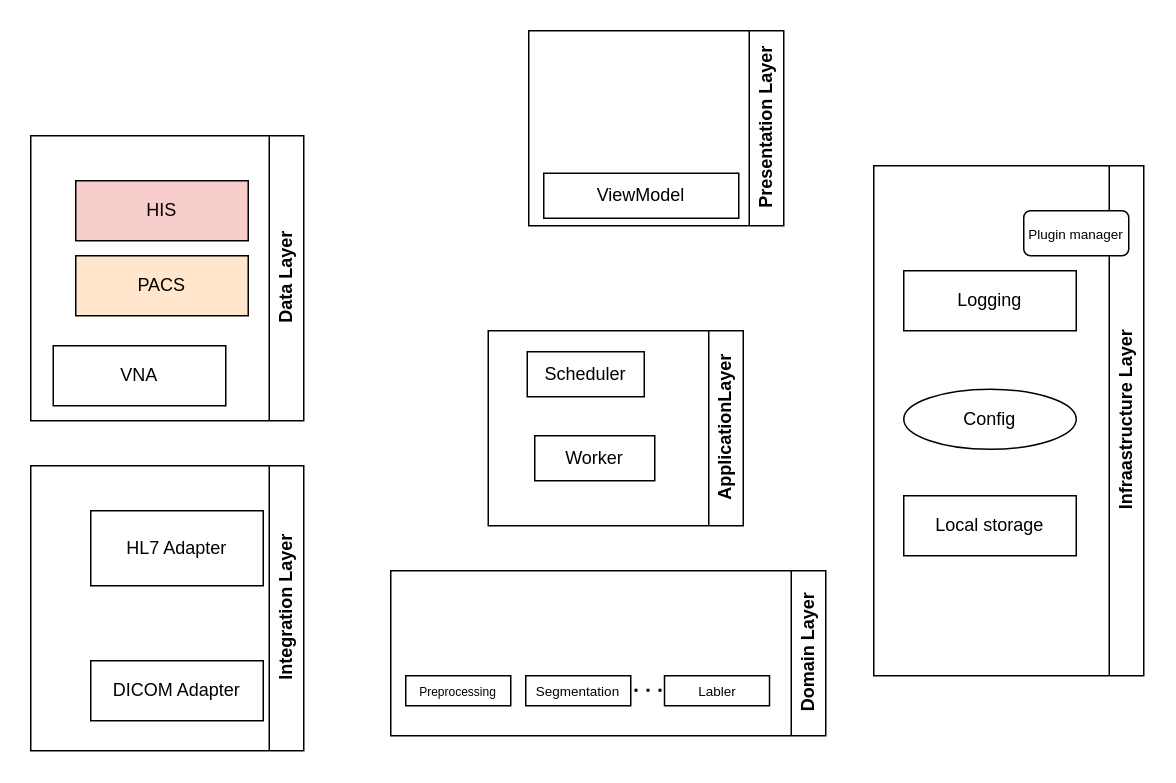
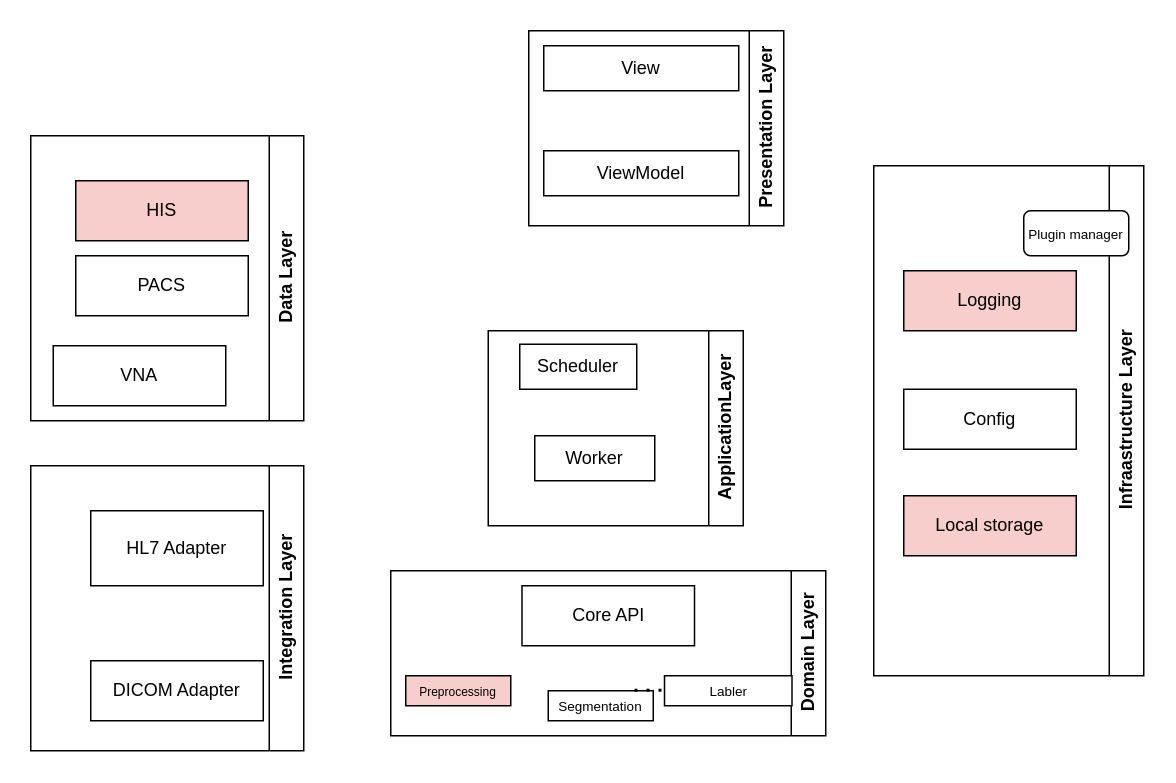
  <mxCell id="0" />
  <mxCell id="1" parent="0" />
  <mxCell id="2" value="ApplicationLayer" style="swimlane;horizontal=0;whiteSpace=wrap;html=1;direction=west;" vertex="1" parent="1"><mxGeometry x="325" y="220" width="170" height="130" as="geometry" /></mxCell>
- <mxCell id="3" value="Scheduler" style="rounded=0;whiteSpace=wrap;html=1;" vertex="1" parent="2"><mxGeometry x="26" y="14" width="78" height="30" as="geometry" /></mxCell>
+ <mxCell id="3" value="Scheduler" style="rounded=0;whiteSpace=wrap;html=1;" vertex="1" parent="2"><mxGeometry x="21" y="9" width="78" height="30" as="geometry" /></mxCell>
  <mxCell id="4" value="Worker" style="rounded=0;whiteSpace=wrap;html=1;" vertex="1" parent="2"><mxGeometry x="31" y="70" width="80" height="30" as="geometry" /></mxCell>
  <mxCell id="5" value="Presentation Layer" style="swimlane;horizontal=0;whiteSpace=wrap;html=1;direction=west;" vertex="1" parent="1"><mxGeometry x="352" y="20" width="170" height="130" as="geometry" /></mxCell>
- <mxCell id="7" value="ViewModel" style="rounded=0;whiteSpace=wrap;html=1;" vertex="1" parent="5"><mxGeometry x="10" y="95" width="130" height="30" as="geometry" /></mxCell>
+ <mxCell id="6" value="View" style="rounded=0;whiteSpace=wrap;html=1;" vertex="1" parent="5"><mxGeometry x="10" y="10" width="130" height="30" as="geometry" /></mxCell>
+ <mxCell id="7" value="ViewModel" style="rounded=0;whiteSpace=wrap;html=1;" vertex="1" parent="5"><mxGeometry x="10" y="80" width="130" height="30" as="geometry" /></mxCell>
  <mxCell id="8" value="Domain Layer" style="swimlane;horizontal=0;whiteSpace=wrap;html=1;direction=west;" vertex="1" parent="1"><mxGeometry x="260" y="380" width="290" height="110" as="geometry" /></mxCell>
- <mxCell id="10" value="&lt;font style=&quot;font-size: 8px;&quot;&gt;Preprocessing&lt;/font&gt;" style="rounded=0;whiteSpace=wrap;html=1;" vertex="1" parent="8"><mxGeometry x="10" y="70" width="70" height="20" as="geometry" /></mxCell>
- <mxCell id="11" value="&lt;font style=&quot;font-size: 9px;&quot;&gt;Segmentation&lt;/font&gt;" style="rounded=0;whiteSpace=wrap;html=1;" vertex="1" parent="8"><mxGeometry x="90" y="70" width="70" height="20" as="geometry" /></mxCell>
+ <mxCell id="9" value="Core API" style="rounded=0;whiteSpace=wrap;html=1;" vertex="1" parent="8"><mxGeometry x="87.5" y="10" width="115" height="40" as="geometry" /></mxCell>
+ <mxCell id="10" value="&lt;font style=&quot;font-size: 8px;&quot;&gt;Preprocessing&lt;/font&gt;" style="rounded=0;whiteSpace=wrap;html=1;fillColor=#f8cecc;" vertex="1" parent="8"><mxGeometry x="10" y="70" width="70" height="20" as="geometry" /></mxCell>
+ <mxCell id="11" value="&lt;font style=&quot;font-size: 9px;&quot;&gt;Segmentation&lt;/font&gt;" style="rounded=0;whiteSpace=wrap;html=1;" vertex="1" parent="8"><mxGeometry x="105" y="80" width="70" height="20" as="geometry" /></mxCell>
  <mxCell id="12" value="" style="endArrow=none;dashed=1;html=1;dashPattern=1 3;strokeWidth=2;rounded=0;" edge="1" parent="8"><mxGeometry width="50" height="50" relative="1" as="geometry"><mxPoint x="162.5" y="79.66" as="sourcePoint" /><mxPoint x="182.5" y="79.66" as="targetPoint" /></mxGeometry></mxCell>
- <mxCell id="13" value="&lt;font style=&quot;font-size: 9px;&quot;&gt;Labler&lt;/font&gt;" style="rounded=0;whiteSpace=wrap;html=1;" vertex="1" parent="8"><mxGeometry x="182.5" y="70" width="70" height="20" as="geometry" /></mxCell>
+ <mxCell id="13" value="&lt;font style=&quot;font-size: 9px;&quot;&gt;Labler&lt;/font&gt;" style="rounded=0;whiteSpace=wrap;html=1;" vertex="1" parent="8"><mxGeometry x="182.5" y="70" width="85" height="20" as="geometry" /></mxCell>
  <mxCell id="14" value="Integration Layer" style="swimlane;horizontal=0;whiteSpace=wrap;html=1;direction=west;" vertex="1" parent="1"><mxGeometry x="20" y="310" width="182" height="190" as="geometry" /></mxCell>
  <mxCell id="15" value="HL7 Adapter" style="rounded=0;whiteSpace=wrap;html=1;" vertex="1" parent="14"><mxGeometry x="40" y="30" width="115" height="50" as="geometry" /></mxCell>
  <mxCell id="16" value="DICOM Adapter" style="rounded=0;whiteSpace=wrap;html=1;" vertex="1" parent="14"><mxGeometry x="40" y="130" width="115" height="40" as="geometry" /></mxCell>
  <mxCell id="17" value="Infraastructure Layer" style="swimlane;horizontal=0;whiteSpace=wrap;html=1;direction=west;" vertex="1" parent="1"><mxGeometry x="582" y="110" width="180" height="340" as="geometry" /></mxCell>
- <mxCell id="18" value="Logging" style="rounded=0;whiteSpace=wrap;html=1;" vertex="1" parent="17"><mxGeometry x="20" y="70" width="115" height="40" as="geometry" /></mxCell>
- <mxCell id="19" value="Config" style="ellipse;whiteSpace=wrap;html=1;" vertex="1" parent="17"><mxGeometry x="20" y="149" width="115" height="40" as="geometry" /></mxCell>
- <mxCell id="20" value="Local storage" style="rounded=0;whiteSpace=wrap;html=1;" vertex="1" parent="17"><mxGeometry x="20" y="220" width="115" height="40" as="geometry" /></mxCell>
+ <mxCell id="18" value="Logging" style="rounded=0;whiteSpace=wrap;html=1;fillColor=#f8cecc;" vertex="1" parent="17"><mxGeometry x="20" y="70" width="115" height="40" as="geometry" /></mxCell>
+ <mxCell id="19" value="Config" style="rounded=0;whiteSpace=wrap;html=1;" vertex="1" parent="17"><mxGeometry x="20" y="149" width="115" height="40" as="geometry" /></mxCell>
+ <mxCell id="20" value="Local storage" style="rounded=0;whiteSpace=wrap;html=1;fillColor=#f8cecc;" vertex="1" parent="17"><mxGeometry x="20" y="220" width="115" height="40" as="geometry" /></mxCell>
  <mxCell id="21" value="&lt;font style=&quot;font-size: 9px;&quot;&gt;Plugin manager&lt;/font&gt;" style="rounded=1;whiteSpace=wrap;html=1;" vertex="1" parent="17"><mxGeometry x="100" y="30" width="70" height="30" as="geometry" /></mxCell>
  <mxCell id="22" value="Data Layer" style="swimlane;horizontal=0;whiteSpace=wrap;html=1;direction=west;" vertex="1" parent="1"><mxGeometry x="20" y="90" width="182" height="190" as="geometry" /></mxCell>
  <mxCell id="23" value="HIS" style="rounded=0;whiteSpace=wrap;html=1;fillColor=#f8cecc;" vertex="1" parent="22"><mxGeometry x="30" y="30" width="115" height="40" as="geometry" /></mxCell>
  <mxCell id="24" value="VNA" style="rounded=0;whiteSpace=wrap;html=1;" vertex="1" parent="22"><mxGeometry x="15" y="140" width="115" height="40" as="geometry" /></mxCell>
- <mxCell id="25" value="PACS" style="rounded=0;whiteSpace=wrap;html=1;fillColor=#ffe6cc;" vertex="1" parent="22"><mxGeometry x="30" y="80" width="115" height="40" as="geometry" /></mxCell>
+ <mxCell id="25" value="PACS" style="rounded=0;whiteSpace=wrap;html=1;" vertex="1" parent="22"><mxGeometry x="30" y="80" width="115" height="40" as="geometry" /></mxCell>
